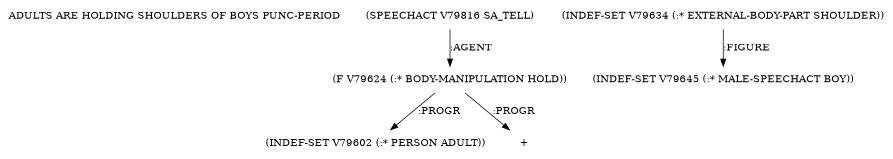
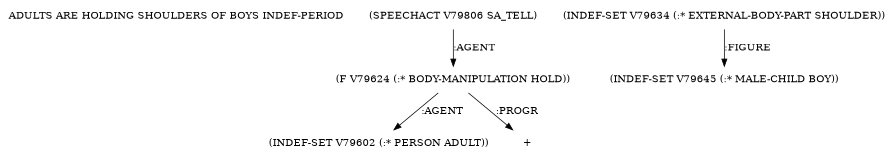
  digraph {
    node [shape=none]
-   "ADULTS ARE HOLDING SHOULDERS OF BOYS PUNC-PERIOD"
-   n2 [label="(SPEECHACT V79816 SA_TELL)"]
+   "ADULTS ARE HOLDING SHOULDERS OF BOYS PUNC-PERIOD" [label="ADULTS ARE HOLDING SHOULDERS OF BOYS INDEF-PERIOD"]
+   n2 [label="(SPEECHACT V79806 SA_TELL)"]
    n3 [label="(F V79624 (:* BODY-MANIPULATION HOLD))"]
    n4 [label="(INDEF-SET V79602 (:* PERSON ADULT))"]
    n5 [label="+"]
    n6 [label="(INDEF-SET V79634 (:* EXTERNAL-BODY-PART SHOULDER))"]
-   n7 [label="(INDEF-SET V79645 (:* MALE-SPEECHACT BOY))"]
+   n7 [label="(INDEF-SET V79645 (:* MALE-CHILD BOY))"]
    n2 -> n3 [label=":AGENT"]
-   n3 -> n4 [label=":PROGR"]
+   n3 -> n4 [label=":AGENT"]
    n3 -> n5 [label=":PROGR"]
    n6 -> n7 [label=":FIGURE"]
  }
